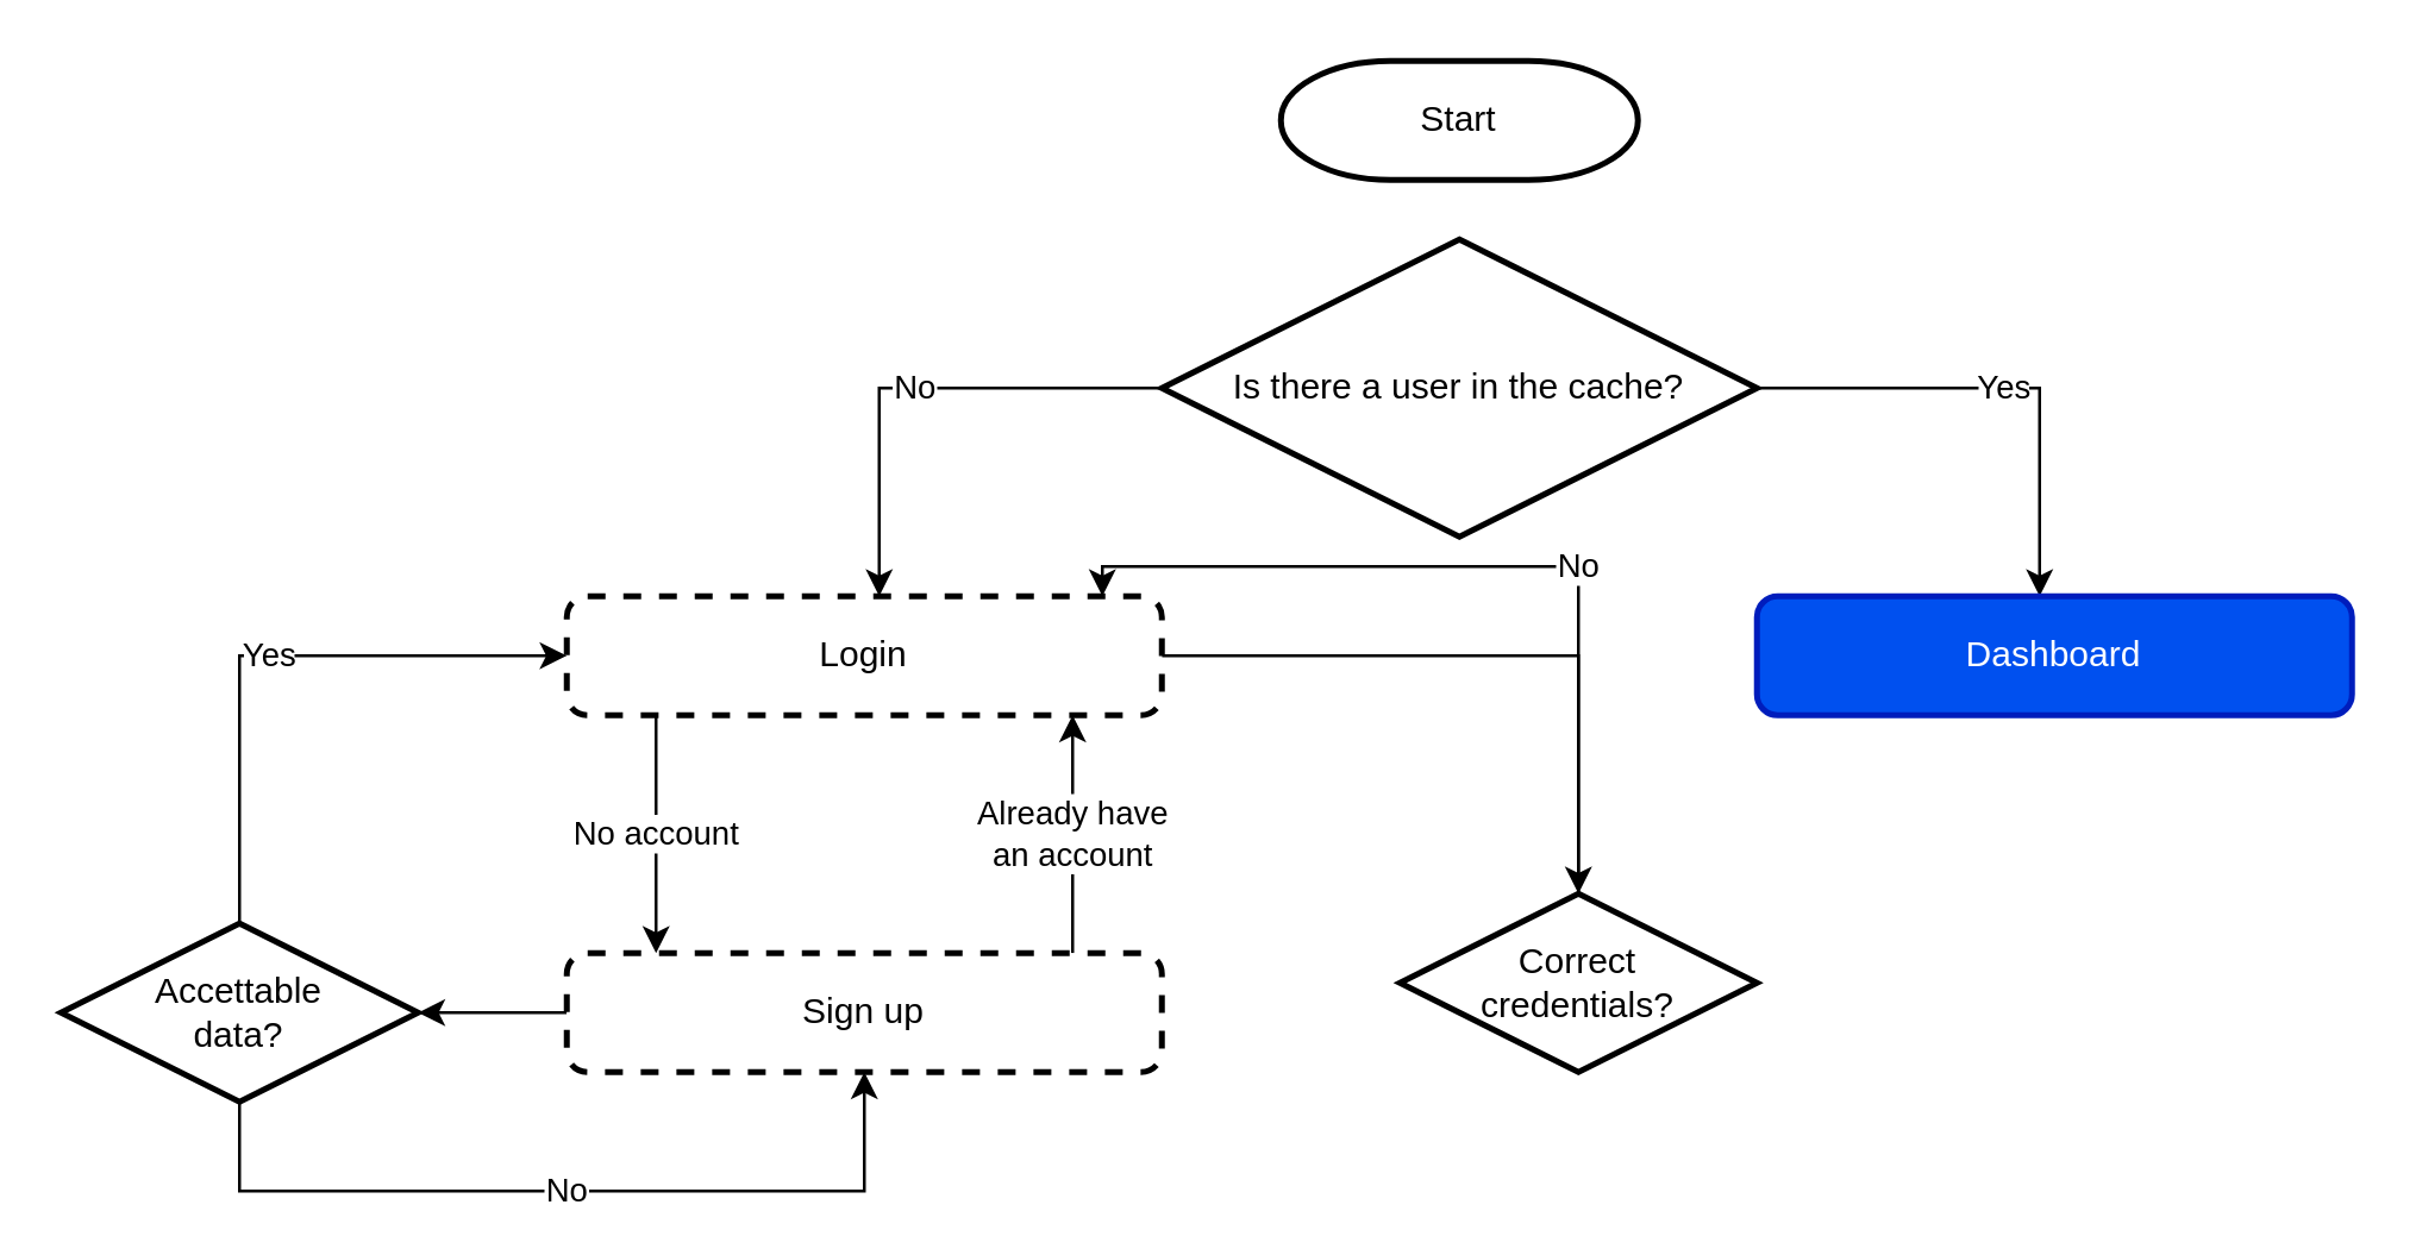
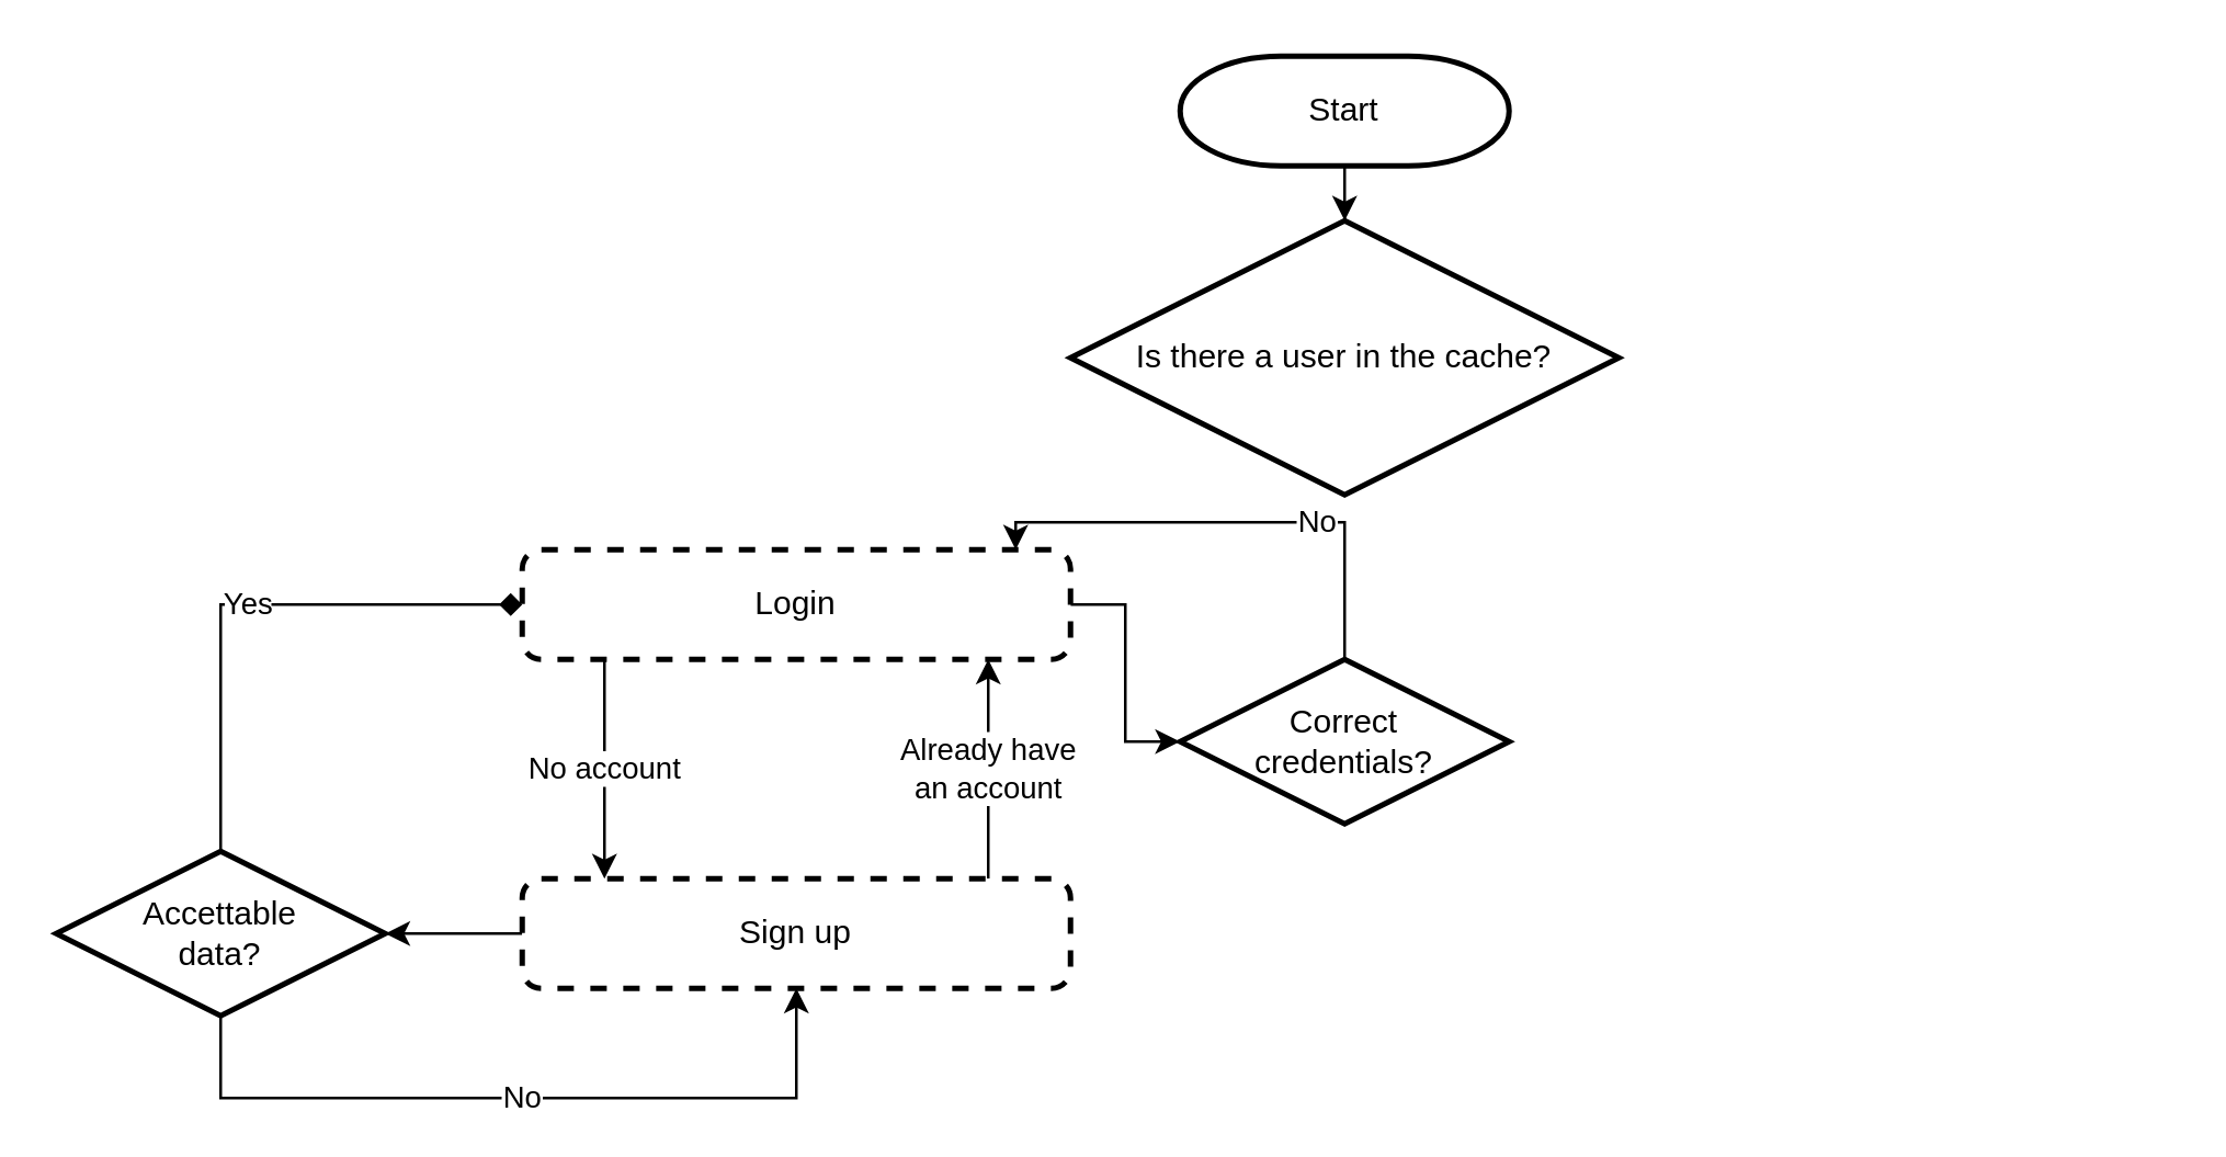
  <mxCell id="0" />
  <mxCell id="1" parent="0" />
+ <mxCell id="2" value="" style="edgeStyle=orthogonalEdgeStyle;rounded=0;orthogonalLoop=1;jettySize=auto;html=1;" parent="1" source="3" target="9" edge="1"><mxGeometry relative="1" as="geometry" /></mxCell>
  <mxCell id="3" value="Start" style="strokeWidth=2;html=1;shape=mxgraph.flowchart.terminator;whiteSpace=wrap;" parent="1" vertex="1"><mxGeometry x="430" y="20" width="120" height="40" as="geometry" /></mxCell>
  <mxCell id="4" value="No account" style="edgeStyle=orthogonalEdgeStyle;rounded=0;orthogonalLoop=1;jettySize=auto;html=1;" parent="1" source="6" target="13" edge="1"><mxGeometry relative="1" as="geometry"><Array as="points"><mxPoint x="220" y="300" /><mxPoint x="220" y="300" /></Array></mxGeometry></mxCell>
  <mxCell id="5" style="edgeStyle=orthogonalEdgeStyle;rounded=0;orthogonalLoop=1;jettySize=auto;html=1;" parent="1" source="6" target="18" edge="1"><mxGeometry relative="1" as="geometry" /></mxCell>
  <mxCell id="6" value="Login" style="rounded=1;whiteSpace=wrap;html=1;absoluteArcSize=1;arcSize=14;strokeWidth=2;dashed=1;" parent="1" vertex="1"><mxGeometry x="190" y="200" width="200" height="40" as="geometry" /></mxCell>
- <mxCell id="7" value="No" style="edgeStyle=orthogonalEdgeStyle;rounded=0;orthogonalLoop=1;jettySize=auto;html=1;" parent="1" source="9" target="6" edge="1"><mxGeometry relative="1" as="geometry"><Array as="points"><mxPoint x="295" y="130" /></Array></mxGeometry></mxCell>
- <mxCell id="8" value="Yes" style="edgeStyle=orthogonalEdgeStyle;rounded=0;orthogonalLoop=1;jettySize=auto;html=1;" parent="1" source="9" target="10" edge="1"><mxGeometry relative="1" as="geometry"><Array as="points"><mxPoint x="685" y="130" /></Array></mxGeometry></mxCell>
  <mxCell id="9" value="Is there a user in the cache?" style="strokeWidth=2;html=1;shape=mxgraph.flowchart.decision;whiteSpace=wrap;" parent="1" vertex="1"><mxGeometry x="390" y="80" width="200" height="100" as="geometry" /></mxCell>
- <mxCell id="10" value="Dashboard" style="rounded=1;whiteSpace=wrap;html=1;absoluteArcSize=1;arcSize=14;strokeWidth=2;fillColor=#0050ef;fontColor=#ffffff;strokeColor=#001DBC;" parent="1" vertex="1"><mxGeometry x="590" y="200" width="200" height="40" as="geometry" /></mxCell>
  <mxCell id="11" value="Already have&lt;br&gt;an account" style="edgeStyle=orthogonalEdgeStyle;rounded=0;orthogonalLoop=1;jettySize=auto;html=1;" parent="1" source="13" target="6" edge="1"><mxGeometry relative="1" as="geometry"><Array as="points"><mxPoint x="360" y="300" /><mxPoint x="360" y="300" /></Array></mxGeometry></mxCell>
  <mxCell id="12" value="" style="edgeStyle=orthogonalEdgeStyle;rounded=0;orthogonalLoop=1;jettySize=auto;html=1;" parent="1" source="13" target="16" edge="1"><mxGeometry relative="1" as="geometry" /></mxCell>
  <mxCell id="13" value="Sign up" style="rounded=1;whiteSpace=wrap;html=1;absoluteArcSize=1;arcSize=14;strokeWidth=2;dashed=1;" parent="1" vertex="1"><mxGeometry x="190" y="320" width="200" height="40" as="geometry" /></mxCell>
- <mxCell id="14" value="Yes" style="edgeStyle=orthogonalEdgeStyle;rounded=0;orthogonalLoop=1;jettySize=auto;html=1;exitX=0.5;exitY=0;exitDx=0;exitDy=0;exitPerimeter=0;entryX=0;entryY=0.5;entryDx=0;entryDy=0;" parent="1" source="16" target="6" edge="1"><mxGeometry relative="1" as="geometry" /></mxCell>
+ <mxCell id="14" value="Yes" style="edgeStyle=orthogonalEdgeStyle;rounded=0;orthogonalLoop=1;jettySize=auto;html=1;exitX=0.5;exitY=0;exitDx=0;exitDy=0;exitPerimeter=0;entryX=0;entryY=0.5;entryDx=0;entryDy=0;endArrow=diamond;" parent="1" source="16" target="6" edge="1"><mxGeometry relative="1" as="geometry" /></mxCell>
  <mxCell id="15" value="No" style="edgeStyle=orthogonalEdgeStyle;rounded=0;orthogonalLoop=1;jettySize=auto;html=1;" parent="1" source="16" target="13" edge="1"><mxGeometry relative="1" as="geometry"><Array as="points"><mxPoint x="80" y="400" /><mxPoint x="290" y="400" /></Array></mxGeometry></mxCell>
  <mxCell id="16" value="Accettable&lt;br&gt;data?" style="strokeWidth=2;html=1;shape=mxgraph.flowchart.decision;whiteSpace=wrap;" parent="1" vertex="1"><mxGeometry x="20" y="310" width="120" height="60" as="geometry" /></mxCell>
  <mxCell id="17" value="No" style="edgeStyle=elbowEdgeStyle;rounded=0;orthogonalLoop=1;jettySize=auto;html=1;exitX=0.5;exitY=1;exitDx=0;exitDy=0;exitPerimeter=0;" parent="1" source="18" target="6" edge="1"><mxGeometry relative="1" as="geometry"><Array as="points"><mxPoint x="370" y="190" /></Array></mxGeometry></mxCell>
- <mxCell id="18" value="Correct&lt;br&gt;credentials?" style="strokeWidth=2;html=1;shape=mxgraph.flowchart.decision;whiteSpace=wrap;" parent="1" vertex="1"><mxGeometry x="470" y="300" width="120" height="60" as="geometry" /></mxCell>
+ <mxCell id="18" value="Correct&lt;br&gt;credentials?" style="strokeWidth=2;html=1;shape=mxgraph.flowchart.decision;whiteSpace=wrap;" parent="1" vertex="1"><mxGeometry x="430" y="240" width="120" height="60" as="geometry" /></mxCell>
